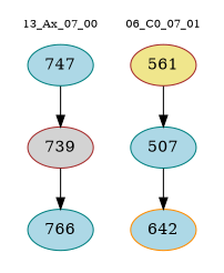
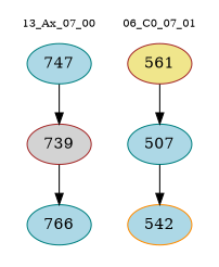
  digraph {
    node [color=teal fillcolor=lightblue style=filled]
    edge [color=black]
    n1 [label=747]
    n2 [color=brown fillcolor=lightgrey label=739]
    n3 [label=766]
    n4 [color=brown fillcolor=khaki label=561]
    n5 [label=507]
-   n6 [color=darkorange label=642]
+   n6 [color=darkorange label=542]
    subgraph cluster_1 {
      color=white
      fontsize=10
      label="13_Ax_07_00"
      n1
      n2
      n3
    }
    subgraph cluster_2 {
      color=white
      fontsize=10
      label="06_C0_07_01"
      n4
      n5
      n6
    }
    n1 -> n2
    n2 -> n3
    n4 -> n5
    n5 -> n6
  }
